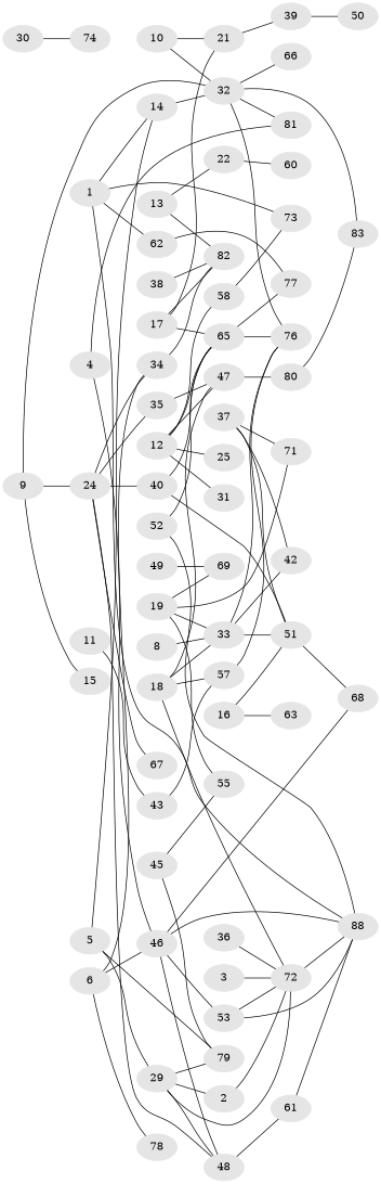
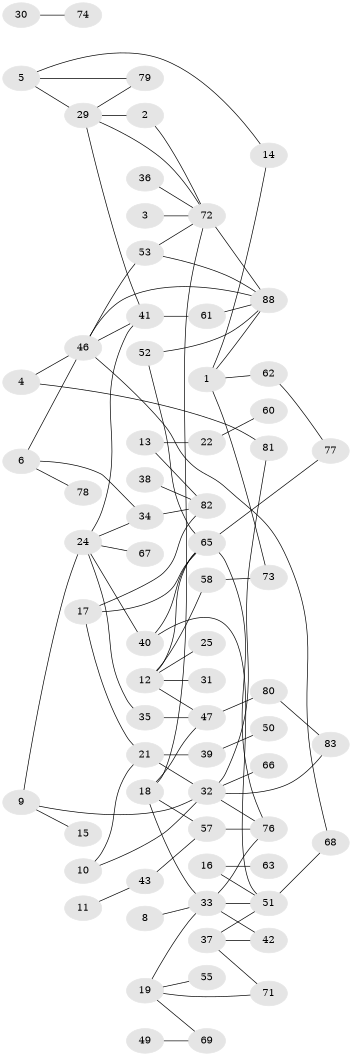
  graph {
    rankdir=LR
    node [color=gray90 style=filled]
    edge [weight=1.0]
    1
    14
    62
    73
    n5 [label=88]
    32
    77
    2
    72
    3
    n11 [label=46]
    4
    81
-   41 [label=48]
+   41
    53
    68
    5
    29
    79
    6
    34
    78
    82
    8
    33
    51
    76
    42
    9
    15
    24
    35
    40
    67
    66
    83
    10
    21
    39
    11
    43
    57
    12
    25
    31
    47
    58
    65
    80
    13
    22
    60
    16
    63
    17
    18
    19
    55
    69
    71
    61
    30
    74
    36
    37
    38
    50
-   45
    49
    52
    1 -- 14
    1 -- 62
    1 -- 73
    1 -- n5
-   14 -- 32
+   21 -- 32
    62 -- 77
    32 -- 81
    32 -- 76
    32 -- 66
    32 -- 83
    2 -- 72
    72 -- n5
    3 -- 72
    n11 -- n5
    n11 -- 41
    n11 -- 53
    n11 -- 68
    4 -- n11
    4 -- 81
    41 -- 61
    53 -- n5
    53 -- 72
    5 -- 14
    5 -- 29
    5 -- 79
    29 -- 2
    29 -- 72
    29 -- 41
    29 -- 79
    6 -- n11
    6 -- 34
    6 -- 78
    34 -- 82
    8 -- 33
    33 -- 51
    33 -- 76
    33 -- 42
    51 -- 68
    9 -- 32
    9 -- 15
    9 -- 24
    24 -- 41 [weight=2.0]
    24 -- 34 [weight=2.0]
    24 -- 35
    24 -- 40
    24 -- 67
    35 -- 47
    40 -- 51
    40 -- 65
    10 -- 32
    10 -- 21
    21 -- 39
    39 -- 50
    11 -- 43
    43 -- 57
    57 -- 76
    12 -- 25
    12 -- 31
    12 -- 47
    12 -- 58
    12 -- 65
    47 -- 80
    58 -- 73
    65 -- 77
    65 -- 76
    80 -- 83
    13 -- 82
    13 -- 22
    22 -- 60
    16 -- 51
    16 -- 63
    17 -- 82
    17 -- 21
    17 -- 65
    18 -- 72
    18 -- 33
    18 -- 57
    18 -- 47
    19 -- 33
    19 -- 55
    19 -- 69
    19 -- 71
    61 -- n5
    30 -- 74
    36 -- 72
    37 -- 51
    37 -- 42
    37 -- 71
    38 -- 82
-   45 -- 79
-   45 -- 55
    49 -- 69
    52 -- n5
    52 -- 65
  }
